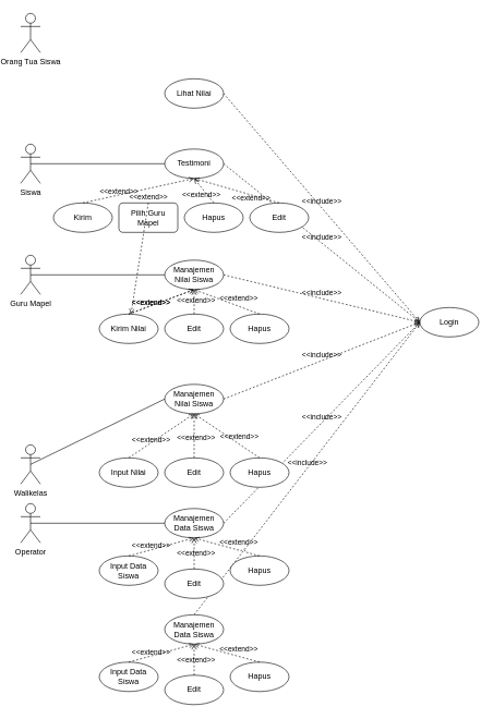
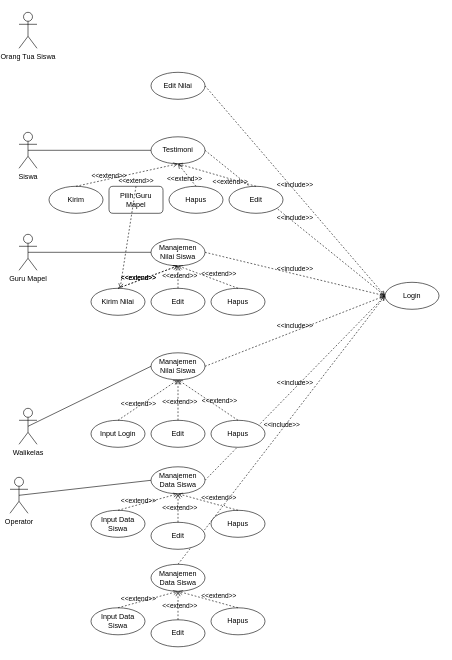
  <mxCell id="0" />
  <mxCell id="1" parent="0" />
  <mxCell id="2" value="&amp;lt;&amp;lt;include&amp;gt;&amp;gt;" style="html=1;verticalAlign=bottom;labelBackgroundColor=none;endArrow=open;endFill=0;dashed=1;entryX=0;entryY=0.5;entryDx=0;entryDy=0;exitX=0.5;exitY=0;exitDx=0;exitDy=0;jumpStyle=arc;" edge="1" parent="1" source="50" target="15"><mxGeometry width="160" relative="1" as="geometry"><mxPoint x="450" y="330" as="sourcePoint" /><mxPoint x="610" y="330" as="targetPoint" /></mxGeometry></mxCell>
  <mxCell id="3" value="&amp;lt;&amp;lt;include&amp;gt;&amp;gt;" style="html=1;verticalAlign=bottom;labelBackgroundColor=none;endArrow=open;endFill=0;dashed=1;entryX=0;entryY=0.5;entryDx=0;entryDy=0;exitX=1;exitY=0.5;exitDx=0;exitDy=0;jumpStyle=arc;" edge="1" parent="1" source="12" target="15"><mxGeometry width="160" relative="1" as="geometry"><mxPoint x="450" y="330" as="sourcePoint" /><mxPoint x="610" y="330" as="targetPoint" /></mxGeometry></mxCell>
  <mxCell id="4" value="&amp;lt;&amp;lt;include&amp;gt;&amp;gt;" style="html=1;verticalAlign=bottom;labelBackgroundColor=none;endArrow=open;endFill=0;dashed=1;entryX=0;entryY=0.5;entryDx=0;entryDy=0;exitX=1;exitY=0.5;exitDx=0;exitDy=0;jumpStyle=arc;" edge="1" parent="1" source="13" target="15"><mxGeometry width="160" relative="1" as="geometry"><mxPoint x="450" y="330" as="sourcePoint" /><mxPoint x="610" y="330" as="targetPoint" /></mxGeometry></mxCell>
  <mxCell id="5" value="&amp;lt;&amp;lt;include&amp;gt;&amp;gt;" style="html=1;verticalAlign=bottom;labelBackgroundColor=none;endArrow=open;endFill=0;dashed=1;entryX=0;entryY=0.5;entryDx=0;entryDy=0;exitX=1;exitY=0.5;exitDx=0;exitDy=0;jumpStyle=arc;" edge="1" parent="1" source="20" target="15"><mxGeometry width="160" relative="1" as="geometry"><mxPoint x="450" y="330" as="sourcePoint" /><mxPoint x="610" y="330" as="targetPoint" /></mxGeometry></mxCell>
  <mxCell id="6" value="&amp;lt;&amp;lt;include&amp;gt;&amp;gt;" style="html=1;verticalAlign=bottom;labelBackgroundColor=none;endArrow=open;endFill=0;dashed=1;entryX=0;entryY=0.5;entryDx=0;entryDy=0;exitX=1;exitY=0.5;exitDx=0;exitDy=0;jumpStyle=arc;" edge="1" parent="1" source="26" target="15"><mxGeometry width="160" relative="1" as="geometry"><mxPoint x="450" y="330" as="sourcePoint" /><mxPoint x="610" y="330" as="targetPoint" /></mxGeometry></mxCell>
  <mxCell id="7" value="Orang Tua Siswa" style="shape=umlActor;verticalLabelPosition=bottom;verticalAlign=top;html=1;" vertex="1" parent="1"><mxGeometry x="20" y="20" width="30" height="60" as="geometry" /></mxCell>
  <mxCell id="8" value="Siswa" style="shape=umlActor;verticalLabelPosition=bottom;verticalAlign=top;html=1;" vertex="1" parent="1"><mxGeometry x="20" y="220" width="30" height="60" as="geometry" /></mxCell>
  <mxCell id="9" value="Guru Mapel" style="shape=umlActor;verticalLabelPosition=bottom;verticalAlign=top;html=1;" vertex="1" parent="1"><mxGeometry x="20" y="390" width="30" height="60" as="geometry" /></mxCell>
  <mxCell id="10" value="Walikelas" style="shape=umlActor;verticalLabelPosition=bottom;verticalAlign=top;html=1;" vertex="1" parent="1"><mxGeometry x="20" y="680" width="30" height="60" as="geometry" /></mxCell>
- <mxCell id="11" value="Operator" style="shape=umlActor;verticalLabelPosition=bottom;verticalAlign=top;html=1;" vertex="1" parent="1"><mxGeometry x="20" y="770" width="30" height="60" as="geometry" /></mxCell>
- <mxCell id="12" value="Lihat Nilai" style="ellipse;whiteSpace=wrap;html=1;" vertex="1" parent="1"><mxGeometry x="240" y="120" width="90" height="45" as="geometry" /></mxCell>
+ <mxCell id="11" value="Operator" style="shape=umlActor;verticalLabelPosition=bottom;verticalAlign=top;html=1;" vertex="1" parent="1"><mxGeometry x="5" y="795" width="30" height="60" as="geometry" /></mxCell>
+ <mxCell id="12" value="Edit Nilai" style="ellipse;whiteSpace=wrap;html=1;" vertex="1" parent="1"><mxGeometry x="240" y="120" width="90" height="45" as="geometry" /></mxCell>
  <mxCell id="13" value="Testimoni" style="ellipse;whiteSpace=wrap;html=1;" vertex="1" parent="1"><mxGeometry x="240" y="227.5" width="90" height="45" as="geometry" /></mxCell>
  <mxCell id="14" value="" style="endArrow=none;html=1;rounded=0;exitX=0.5;exitY=0.5;exitDx=0;exitDy=0;exitPerimeter=0;entryX=0;entryY=0.5;entryDx=0;entryDy=0;" edge="1" parent="1" source="8" target="13"><mxGeometry relative="1" as="geometry"><mxPoint x="10" y="120" as="sourcePoint" /><mxPoint x="170" y="120" as="targetPoint" /></mxGeometry></mxCell>
  <mxCell id="15" value="Login" style="ellipse;whiteSpace=wrap;html=1;" vertex="1" parent="1"><mxGeometry x="630" y="470" width="90" height="45" as="geometry" /></mxCell>
  <mxCell id="16" value="Kirim" style="ellipse;whiteSpace=wrap;html=1;" vertex="1" parent="1"><mxGeometry x="70" y="310" width="90" height="45" as="geometry" /></mxCell>
  <mxCell id="17" value="Edit" style="ellipse;whiteSpace=wrap;html=1;" vertex="1" parent="1"><mxGeometry x="370" y="310" width="90" height="45" as="geometry" /></mxCell>
  <mxCell id="18" value="&amp;lt;&amp;lt;extend&amp;gt;&amp;gt;" style="html=1;verticalAlign=bottom;labelBackgroundColor=none;endArrow=open;endFill=0;dashed=1;exitX=0.5;exitY=0;exitDx=0;exitDy=0;entryX=0.5;entryY=1;entryDx=0;entryDy=0;" edge="1" parent="1" source="16" target="13"><mxGeometry x="-0.351" y="-3" width="160" relative="1" as="geometry"><mxPoint x="170" y="170" as="sourcePoint" /><mxPoint x="330" y="170" as="targetPoint" /><mxPoint as="offset" /></mxGeometry></mxCell>
  <mxCell id="19" value="&amp;lt;&amp;lt;extend&amp;gt;&amp;gt;" style="html=1;verticalAlign=bottom;labelBackgroundColor=none;endArrow=open;endFill=0;dashed=1;exitX=0.5;exitY=0;exitDx=0;exitDy=0;entryX=0.5;entryY=1;entryDx=0;entryDy=0;" edge="1" parent="1" source="17" target="13"><mxGeometry x="-0.401" y="13" width="160" relative="1" as="geometry"><mxPoint x="170" y="170" as="sourcePoint" /><mxPoint x="330" y="170" as="targetPoint" /><mxPoint as="offset" /></mxGeometry></mxCell>
  <mxCell id="20" value="Manajemen Nilai Siswa" style="ellipse;whiteSpace=wrap;html=1;" vertex="1" parent="1"><mxGeometry x="240" y="397.5" width="90" height="45" as="geometry" /></mxCell>
  <mxCell id="21" value="" style="endArrow=none;html=1;rounded=0;entryX=0;entryY=0.5;entryDx=0;entryDy=0;exitX=0.5;exitY=0.5;exitDx=0;exitDy=0;exitPerimeter=0;" edge="1" parent="1" source="9" target="20"><mxGeometry relative="1" as="geometry"><mxPoint x="90" y="400" as="sourcePoint" /><mxPoint x="170" y="290" as="targetPoint" /></mxGeometry></mxCell>
  <mxCell id="22" value="Pilih Guru Mapel" style="whiteSpace=wrap;html=1;rounded=1;" vertex="1" parent="1"><mxGeometry x="170" y="310" width="90" height="45" as="geometry" /></mxCell>
  <mxCell id="23" value="&amp;lt;&amp;lt;extend&amp;gt;&amp;gt;" style="html=1;verticalAlign=bottom;labelBackgroundColor=none;endArrow=open;endFill=0;dashed=1;exitX=0.5;exitY=0;exitDx=0;exitDy=0;" edge="1" parent="1" source="22" target="28"><mxGeometry x="-1" width="160" relative="1" as="geometry"><mxPoint x="170" y="170" as="sourcePoint" /><mxPoint x="330" y="170" as="targetPoint" /><mxPoint as="offset" /></mxGeometry></mxCell>
  <mxCell id="24" value="Manajemen Nilai Siswa" style="ellipse;whiteSpace=wrap;html=1;" vertex="1" parent="1"><mxGeometry x="240" y="587.5" width="90" height="45" as="geometry" /></mxCell>
  <mxCell id="25" value="" style="endArrow=none;html=1;rounded=0;entryX=0;entryY=0.5;entryDx=0;entryDy=0;exitX=0.5;exitY=0.5;exitDx=0;exitDy=0;exitPerimeter=0;" edge="1" parent="1" source="10" target="24"><mxGeometry relative="1" as="geometry"><mxPoint x="90" y="590" as="sourcePoint" /><mxPoint x="170" y="482.5" as="targetPoint" /></mxGeometry></mxCell>
  <mxCell id="26" value="Manajemen Data Siswa" style="ellipse;whiteSpace=wrap;html=1;" vertex="1" parent="1"><mxGeometry x="240" y="777.5" width="90" height="45" as="geometry" /></mxCell>
  <mxCell id="27" value="" style="endArrow=none;html=1;rounded=0;entryX=0;entryY=0.5;entryDx=0;entryDy=0;exitX=0.5;exitY=0.5;exitDx=0;exitDy=0;exitPerimeter=0;" edge="1" parent="1" source="11" target="26"><mxGeometry relative="1" as="geometry"><mxPoint x="35" y="802.5" as="sourcePoint" /><mxPoint x="170" y="672.5" as="targetPoint" /></mxGeometry></mxCell>
  <mxCell id="28" value="Kirim Nilai" style="ellipse;whiteSpace=wrap;html=1;" vertex="1" parent="1"><mxGeometry x="140" y="480" width="90" height="45" as="geometry" /></mxCell>
  <mxCell id="29" value="&amp;lt;&amp;lt;extend&amp;gt;&amp;gt;" style="html=1;verticalAlign=bottom;labelBackgroundColor=none;endArrow=open;endFill=0;dashed=1;exitX=0.5;exitY=0;exitDx=0;exitDy=0;entryX=0.5;entryY=1;entryDx=0;entryDy=0;" edge="1" parent="1" source="28" target="20"><mxGeometry x="-0.351" y="-3" width="160" relative="1" as="geometry"><mxPoint x="170" y="340" as="sourcePoint" /><mxPoint x="285" y="450" as="targetPoint" /><mxPoint as="offset" /></mxGeometry></mxCell>
  <mxCell id="30" value="Edit" style="ellipse;whiteSpace=wrap;html=1;" vertex="1" parent="1"><mxGeometry x="240" y="480" width="90" height="45" as="geometry" /></mxCell>
  <mxCell id="31" value="Hapus" style="ellipse;whiteSpace=wrap;html=1;" vertex="1" parent="1"><mxGeometry x="340" y="480" width="90" height="45" as="geometry" /></mxCell>
- <mxCell id="32" value="Input Nilai" style="ellipse;whiteSpace=wrap;html=1;" vertex="1" parent="1"><mxGeometry x="140" y="700" width="90" height="45" as="geometry" /></mxCell>
+ <mxCell id="32" value="Input Login" style="ellipse;whiteSpace=wrap;html=1;" vertex="1" parent="1"><mxGeometry x="140" y="700" width="90" height="45" as="geometry" /></mxCell>
  <mxCell id="33" value="Edit" style="ellipse;whiteSpace=wrap;html=1;" vertex="1" parent="1"><mxGeometry x="240" y="700" width="90" height="45" as="geometry" /></mxCell>
  <mxCell id="34" value="Hapus" style="ellipse;whiteSpace=wrap;html=1;" vertex="1" parent="1"><mxGeometry x="340" y="700" width="90" height="45" as="geometry" /></mxCell>
  <mxCell id="35" value="&amp;lt;&amp;lt;extend&amp;gt;&amp;gt;" style="html=1;verticalAlign=bottom;labelBackgroundColor=none;endArrow=open;endFill=0;dashed=1;exitX=0.5;exitY=0;exitDx=0;exitDy=0;entryX=0.5;entryY=1;entryDx=0;entryDy=0;" edge="1" parent="1" source="32" target="24"><mxGeometry x="-0.351" y="-3" width="160" relative="1" as="geometry"><mxPoint x="170" y="340" as="sourcePoint" /><mxPoint x="285" y="450" as="targetPoint" /><mxPoint as="offset" /></mxGeometry></mxCell>
  <mxCell id="36" value="&amp;lt;&amp;lt;extend&amp;gt;&amp;gt;" style="html=1;verticalAlign=bottom;labelBackgroundColor=none;endArrow=open;endFill=0;dashed=1;exitX=0.5;exitY=0;exitDx=0;exitDy=0;entryX=0.5;entryY=1;entryDx=0;entryDy=0;" edge="1" parent="1" source="33" target="24"><mxGeometry x="-0.351" y="-3" width="160" relative="1" as="geometry"><mxPoint x="170" y="340" as="sourcePoint" /><mxPoint x="285" y="450" as="targetPoint" /><mxPoint as="offset" /></mxGeometry></mxCell>
  <mxCell id="37" value="&amp;lt;&amp;lt;extend&amp;gt;&amp;gt;" style="html=1;verticalAlign=bottom;labelBackgroundColor=none;endArrow=open;endFill=0;dashed=1;exitX=0.5;exitY=0;exitDx=0;exitDy=0;entryX=0.5;entryY=1;entryDx=0;entryDy=0;" edge="1" parent="1" source="34" target="24"><mxGeometry x="-0.351" y="-3" width="160" relative="1" as="geometry"><mxPoint x="170" y="340" as="sourcePoint" /><mxPoint x="285" y="450" as="targetPoint" /><mxPoint as="offset" /></mxGeometry></mxCell>
  <mxCell id="38" value="Hapus" style="ellipse;whiteSpace=wrap;html=1;" vertex="1" parent="1"><mxGeometry x="270" y="310" width="90" height="45" as="geometry" /></mxCell>
  <mxCell id="39" value="&amp;lt;&amp;lt;extend&amp;gt;&amp;gt;" style="html=1;verticalAlign=bottom;labelBackgroundColor=none;endArrow=open;endFill=0;dashed=1;exitX=0.5;exitY=0;exitDx=0;exitDy=0;entryX=0.5;entryY=1;entryDx=0;entryDy=0;" edge="1" parent="1" source="38" target="13"><mxGeometry x="-0.401" y="13" width="160" relative="1" as="geometry"><mxPoint x="170" y="170" as="sourcePoint" /><mxPoint x="330" y="170" as="targetPoint" /><mxPoint as="offset" /></mxGeometry></mxCell>
  <mxCell id="40" value="&amp;lt;&amp;lt;extend&amp;gt;&amp;gt;" style="html=1;verticalAlign=bottom;labelBackgroundColor=none;endArrow=open;endFill=0;dashed=1;exitX=0.5;exitY=0;exitDx=0;exitDy=0;entryX=0.5;entryY=1;entryDx=0;entryDy=0;" edge="1" parent="1" source="28" target="20"><mxGeometry x="-0.351" y="-3" width="160" relative="1" as="geometry"><mxPoint x="170" y="340" as="sourcePoint" /><mxPoint x="285" y="450" as="targetPoint" /><mxPoint as="offset" /></mxGeometry></mxCell>
  <mxCell id="41" value="&amp;lt;&amp;lt;extend&amp;gt;&amp;gt;" style="html=1;verticalAlign=bottom;labelBackgroundColor=none;endArrow=open;endFill=0;dashed=1;exitX=0.5;exitY=0;exitDx=0;exitDy=0;entryX=0.5;entryY=1;entryDx=0;entryDy=0;" edge="1" parent="1" source="30" target="20"><mxGeometry x="-0.351" y="-3" width="160" relative="1" as="geometry"><mxPoint x="170" y="340" as="sourcePoint" /><mxPoint x="285" y="450" as="targetPoint" /><mxPoint as="offset" /></mxGeometry></mxCell>
  <mxCell id="42" value="&amp;lt;&amp;lt;extend&amp;gt;&amp;gt;" style="html=1;verticalAlign=bottom;labelBackgroundColor=none;endArrow=open;endFill=0;dashed=1;exitX=0.5;exitY=0;exitDx=0;exitDy=0;entryX=0.5;entryY=1;entryDx=0;entryDy=0;" edge="1" parent="1" source="31" target="20"><mxGeometry x="-0.351" y="-3" width="160" relative="1" as="geometry"><mxPoint x="170" y="340" as="sourcePoint" /><mxPoint x="285" y="450" as="targetPoint" /><mxPoint as="offset" /></mxGeometry></mxCell>
  <mxCell id="43" value="Hapus" style="ellipse;whiteSpace=wrap;html=1;" vertex="1" parent="1"><mxGeometry x="340" y="850" width="90" height="45" as="geometry" /></mxCell>
  <mxCell id="44" value="Edit" style="ellipse;whiteSpace=wrap;html=1;" vertex="1" parent="1"><mxGeometry x="240" y="870" width="90" height="45" as="geometry" /></mxCell>
  <mxCell id="45" value="Input Data Siswa" style="ellipse;whiteSpace=wrap;html=1;" vertex="1" parent="1"><mxGeometry x="140" y="850" width="90" height="45" as="geometry" /></mxCell>
  <mxCell id="46" value="&amp;lt;&amp;lt;extend&amp;gt;&amp;gt;" style="html=1;verticalAlign=bottom;labelBackgroundColor=none;endArrow=open;endFill=0;dashed=1;exitX=0.5;exitY=0;exitDx=0;exitDy=0;entryX=0.5;entryY=1;entryDx=0;entryDy=0;" edge="1" parent="1" source="45" target="26"><mxGeometry x="-0.351" y="-3" width="160" relative="1" as="geometry"><mxPoint x="170" y="340" as="sourcePoint" /><mxPoint x="285" y="450" as="targetPoint" /><mxPoint as="offset" /></mxGeometry></mxCell>
  <mxCell id="47" value="&amp;lt;&amp;lt;extend&amp;gt;&amp;gt;" style="html=1;verticalAlign=bottom;labelBackgroundColor=none;endArrow=open;endFill=0;dashed=1;exitX=0.5;exitY=0;exitDx=0;exitDy=0;entryX=0.5;entryY=1;entryDx=0;entryDy=0;" edge="1" parent="1" source="44" target="26"><mxGeometry x="-0.351" y="-3" width="160" relative="1" as="geometry"><mxPoint x="170" y="340" as="sourcePoint" /><mxPoint x="285" y="450" as="targetPoint" /><mxPoint as="offset" /></mxGeometry></mxCell>
  <mxCell id="48" value="&amp;lt;&amp;lt;extend&amp;gt;&amp;gt;" style="html=1;verticalAlign=bottom;labelBackgroundColor=none;endArrow=open;endFill=0;dashed=1;exitX=0.5;exitY=0;exitDx=0;exitDy=0;entryX=0.5;entryY=1;entryDx=0;entryDy=0;jumpStyle=arc;" edge="1" parent="1" source="43" target="26"><mxGeometry x="-0.351" y="-3" width="160" relative="1" as="geometry"><mxPoint x="170" y="340" as="sourcePoint" /><mxPoint x="285" y="450" as="targetPoint" /><mxPoint as="offset" /></mxGeometry></mxCell>
  <mxCell id="49" value="&amp;lt;&amp;lt;include&amp;gt;&amp;gt;" style="html=1;verticalAlign=bottom;labelBackgroundColor=none;endArrow=open;endFill=0;dashed=1;entryX=0;entryY=0.5;entryDx=0;entryDy=0;exitX=1;exitY=0.5;exitDx=0;exitDy=0;jumpStyle=arc;" edge="1" parent="1" source="24" target="15"><mxGeometry width="160" relative="1" as="geometry"><mxPoint x="450" y="330" as="sourcePoint" /><mxPoint x="610" y="330" as="targetPoint" /></mxGeometry></mxCell>
  <mxCell id="50" value="Manajemen Data Siswa" style="ellipse;whiteSpace=wrap;html=1;" vertex="1" parent="1"><mxGeometry x="240" y="940" width="90" height="45" as="geometry" /></mxCell>
  <mxCell id="51" value="Hapus" style="ellipse;whiteSpace=wrap;html=1;" vertex="1" parent="1"><mxGeometry x="340" y="1012.5" width="90" height="45" as="geometry" /></mxCell>
  <mxCell id="52" value="Edit" style="ellipse;whiteSpace=wrap;html=1;" vertex="1" parent="1"><mxGeometry x="240" y="1032.5" width="90" height="45" as="geometry" /></mxCell>
  <mxCell id="53" value="Input Data Siswa" style="ellipse;whiteSpace=wrap;html=1;" vertex="1" parent="1"><mxGeometry x="140" y="1012.5" width="90" height="45" as="geometry" /></mxCell>
  <mxCell id="54" value="&amp;lt;&amp;lt;extend&amp;gt;&amp;gt;" style="html=1;verticalAlign=bottom;labelBackgroundColor=none;endArrow=open;endFill=0;dashed=1;exitX=0.5;exitY=0;exitDx=0;exitDy=0;entryX=0.5;entryY=1;entryDx=0;entryDy=0;" edge="1" parent="1" source="53" target="50"><mxGeometry x="-0.351" y="-3" width="160" relative="1" as="geometry"><mxPoint x="170" y="502.5" as="sourcePoint" /><mxPoint x="285" y="612.5" as="targetPoint" /><mxPoint as="offset" /></mxGeometry></mxCell>
  <mxCell id="55" value="&amp;lt;&amp;lt;extend&amp;gt;&amp;gt;" style="html=1;verticalAlign=bottom;labelBackgroundColor=none;endArrow=open;endFill=0;dashed=1;exitX=0.5;exitY=0;exitDx=0;exitDy=0;entryX=0.5;entryY=1;entryDx=0;entryDy=0;" edge="1" parent="1" source="52" target="50"><mxGeometry x="-0.351" y="-3" width="160" relative="1" as="geometry"><mxPoint x="170" y="502.5" as="sourcePoint" /><mxPoint x="285" y="612.5" as="targetPoint" /><mxPoint as="offset" /></mxGeometry></mxCell>
  <mxCell id="56" value="&amp;lt;&amp;lt;extend&amp;gt;&amp;gt;" style="html=1;verticalAlign=bottom;labelBackgroundColor=none;endArrow=open;endFill=0;dashed=1;exitX=0.5;exitY=0;exitDx=0;exitDy=0;entryX=0.5;entryY=1;entryDx=0;entryDy=0;" edge="1" parent="1" source="51" target="50"><mxGeometry x="-0.351" y="-3" width="160" relative="1" as="geometry"><mxPoint x="170" y="502.5" as="sourcePoint" /><mxPoint x="285" y="612.5" as="targetPoint" /><mxPoint as="offset" /></mxGeometry></mxCell>
